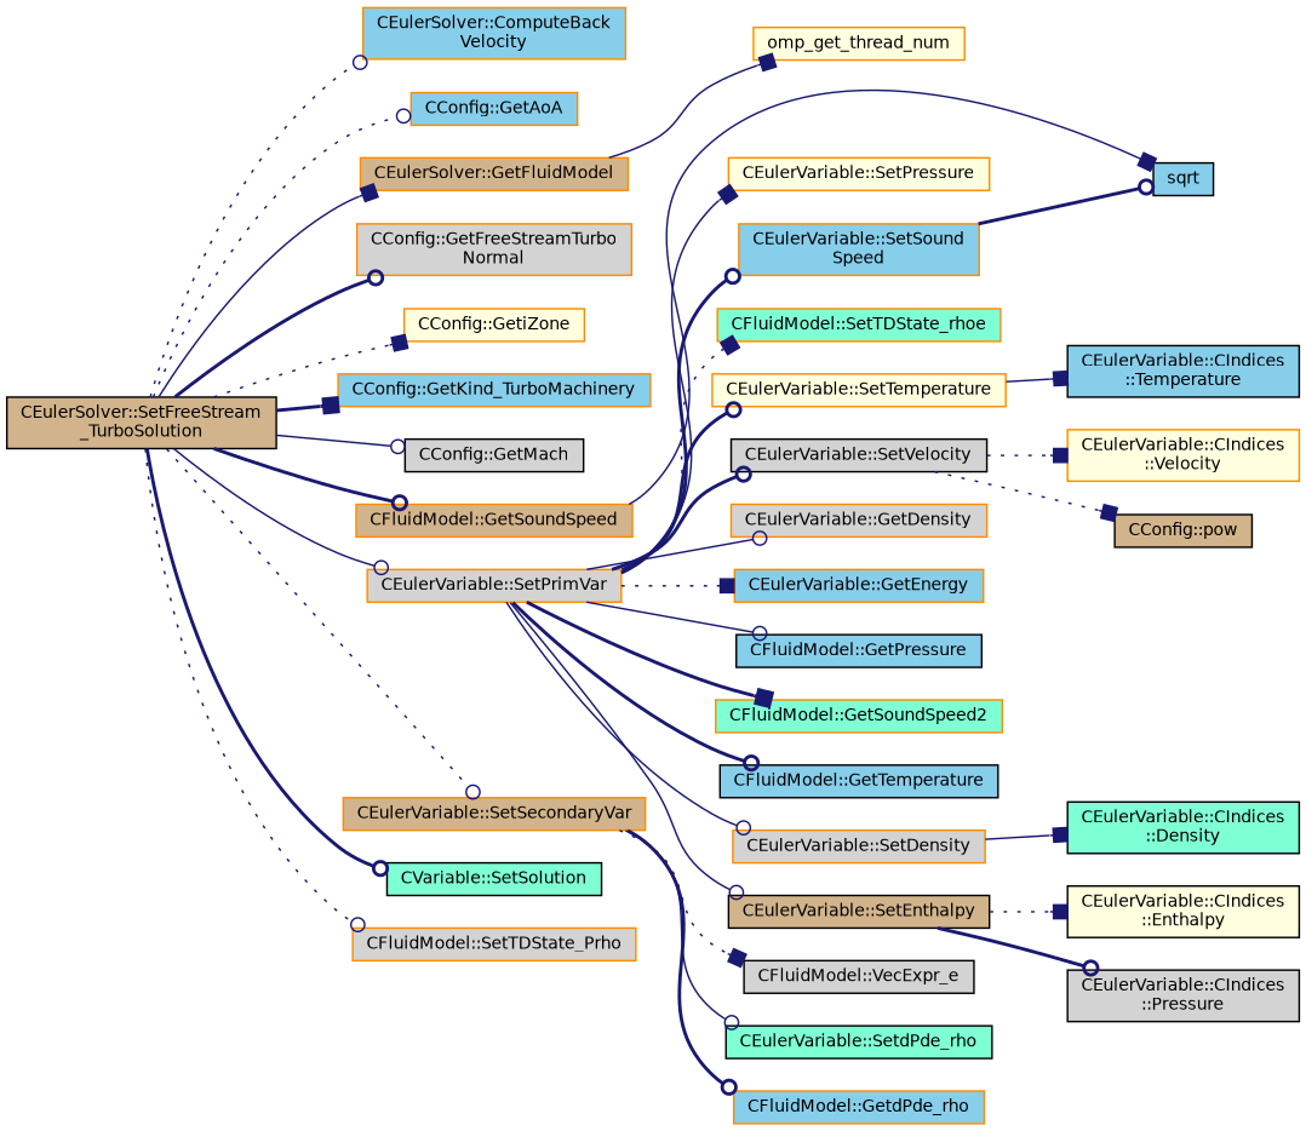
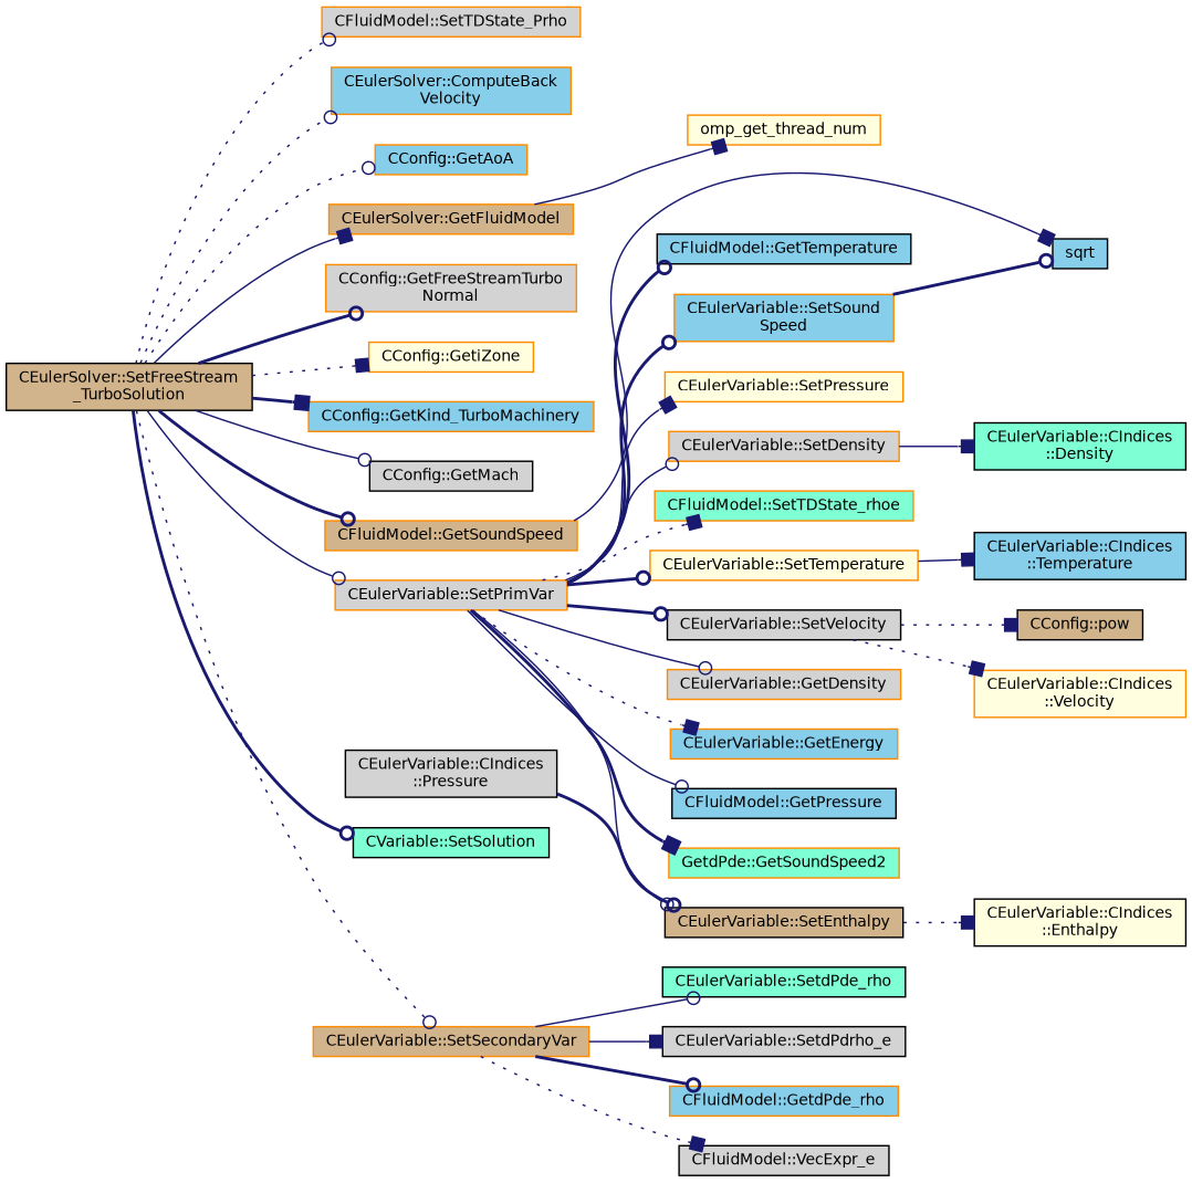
  digraph {
    rankdir=LR
    node [color=darkorange fillcolor=skyblue fontname=Helvetica fontsize=10 shape=record style=filled]
    edge [arrowhead=odot color=midnightblue fontname=Helvetica fontsize=10 labelfontname=Helvetica labelfontsize=10 style=solid]
    n1 [color=black fillcolor=tan fontcolor=black height=0.2 label="CEulerSolver::SetFreeStream\l_TurboSolution" width=0.4]
    n2 [height=0.2 label="CEulerSolver::ComputeBack\lVelocity" width=0.4]
    n3 [height=0.2 label="CConfig::GetAoA" width=0.4]
    n4 [fillcolor=tan height=0.2 label="CEulerSolver::GetFluidModel" width=0.4]
    n5 [fillcolor=lightgrey height=0.2 label="CConfig::GetFreeStreamTurbo\lNormal" width=0.4]
    n6 [fillcolor=lightyellow height=0.2 label="CConfig::GetiZone" width=0.4]
    n7 [height=0.2 label="CConfig::GetKind_TurboMachinery" width=0.4]
    n8 [color=black fillcolor=lightgrey height=0.2 label="CConfig::GetMach" width=0.4]
    n9 [fillcolor=tan height=0.2 label="CFluidModel::GetSoundSpeed" width=0.4]
    n10 [fillcolor=lightgrey height=0.2 label="CEulerVariable::SetPrimVar" width=0.4]
    n11 [fillcolor=tan height=0.2 label="CEulerVariable::SetSecondaryVar" width=0.4]
    n12 [color=black fillcolor=aquamarine height=0.2 label="CVariable::SetSolution" width=0.4]
    n13 [fillcolor=lightgrey height=0.2 label="CFluidModel::SetTDState_Prho" width=0.4]
    n14 [fillcolor=lightyellow height=0.2 label=omp_get_thread_num width=0.4]
    n15 [color=black height=0.2 label=sqrt width=0.4]
    n16 [fillcolor=lightgrey height=0.2 label="CEulerVariable::GetDensity" width=0.4]
    n17 [height=0.2 label="CEulerVariable::GetEnergy" width=0.4]
    n18 [color=black height=0.2 label="CFluidModel::GetPressure" width=0.4]
-   n19 [fillcolor=aquamarine height=0.2 label="CFluidModel::GetSoundSpeed2" width=0.4]
+   n19 [fillcolor=aquamarine height=0.2 label="GetdPde::GetSoundSpeed2" width=0.4]
    n20 [color=black height=0.2 label="CFluidModel::GetTemperature" width=0.4]
    n21 [fillcolor=lightgrey height=0.2 label="CEulerVariable::SetDensity" width=0.4]
    n22 [color=black fillcolor=tan height=0.2 label="CEulerVariable::SetEnthalpy" width=0.4]
    n23 [fillcolor=lightyellow height=0.2 label="CEulerVariable::SetPressure" width=0.4]
    n24 [height=0.2 label="CEulerVariable::SetSound\lSpeed" width=0.4]
    n25 [fillcolor=aquamarine height=0.2 label="CFluidModel::SetTDState_rhoe" width=0.4]
    n26 [fillcolor=lightyellow height=0.2 label="CEulerVariable::SetTemperature" width=0.4]
    n27 [color=black fillcolor=lightgrey height=0.2 label="CEulerVariable::SetVelocity" width=0.4]
    n28 [height=0.2 label="CFluidModel::GetdPde_rho" width=0.4]
    n29 [color=black fillcolor=lightgrey height=0.2 label="CFluidModel::VecExpr_e" width=0.4]
    n30 [color=black fillcolor=aquamarine height=0.2 label="CEulerVariable::SetdPde_rho" width=0.4]
+   n31 [color=black fillcolor=lightgrey height=0.2 label="CEulerVariable::SetdPdrho_e" width=0.4]
    n32 [color=black fillcolor=aquamarine height=0.2 label="CEulerVariable::CIndices\l::Density" width=0.4]
    n33 [color=black fillcolor=lightyellow height=0.2 label="CEulerVariable::CIndices\l::Enthalpy" width=0.4]
    n34 [color=black fillcolor=lightgrey height=0.2 label="CEulerVariable::CIndices\l::Pressure" width=0.4]
    n35 [color=black height=0.2 label="CEulerVariable::CIndices\l::Temperature" width=0.4]
    n36 [color=black fillcolor=tan height=0.2 label="CConfig::pow" width=0.4]
    n37 [fillcolor=lightyellow height=0.2 label="CEulerVariable::CIndices\l::Velocity" width=0.4]
    n1 -> n2 [style=dotted]
    n1 -> n3 [style=dotted]
    n1 -> n4 [arrowhead=box]
    n1 -> n5 [style=bold]
    n1 -> n6 [arrowhead=box style=dotted]
    n1 -> n7 [arrowhead=box style=bold]
    n1 -> n8
    n1 -> n9 [style=bold]
    n1 -> n10
    n1 -> n11 [style=dotted]
    n1 -> n12 [style=bold]
    n1 -> n13 [style=dotted]
    n4 -> n14 [arrowhead=box]
    n9 -> n15 [arrowhead=box]
    n10 -> n16
    n10 -> n17 [arrowhead=box style=dotted]
    n10 -> n18
    n10 -> n19 [arrowhead=box style=bold]
    n10 -> n20 [style=bold]
    n10 -> n21
    n10 -> n22
    n10 -> n23 [arrowhead=box]
    n10 -> n24 [style=bold]
    n10 -> n25 [arrowhead=box style=dotted]
    n10 -> n26 [style=bold]
    n10 -> n27 [style=bold]
    n11 -> n28 [style=bold]
    n11 -> n29 [arrowhead=box style=dotted]
    n11 -> n30
+   n11 -> n31 [arrowhead=box]
    n21 -> n32 [arrowhead=box]
    n22 -> n33 [arrowhead=box style=dotted]
-   n22 -> n34 [style=bold]
+   n34 -> n22 [style=bold]
    n24 -> n15 [style=bold]
    n26 -> n35 [arrowhead=box]
    n27 -> n36 [arrowhead=box style=dotted]
    n27 -> n37 [arrowhead=box style=dotted]
  }
